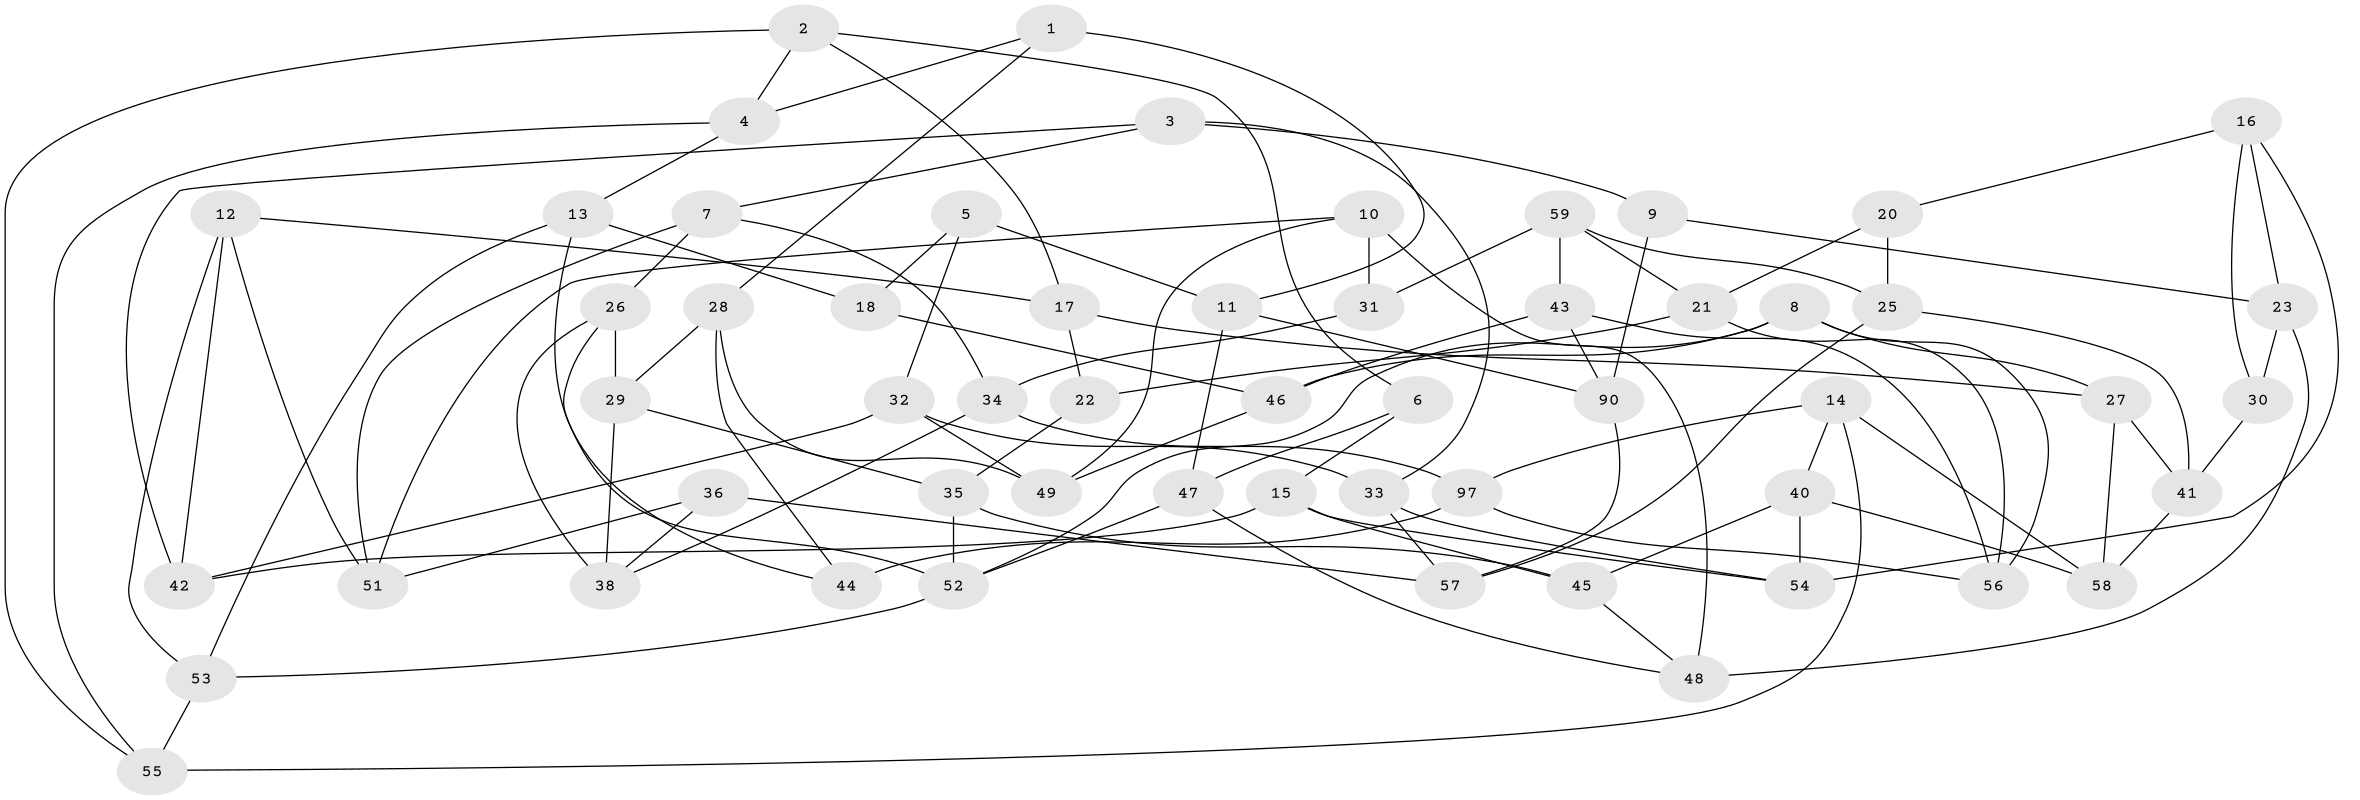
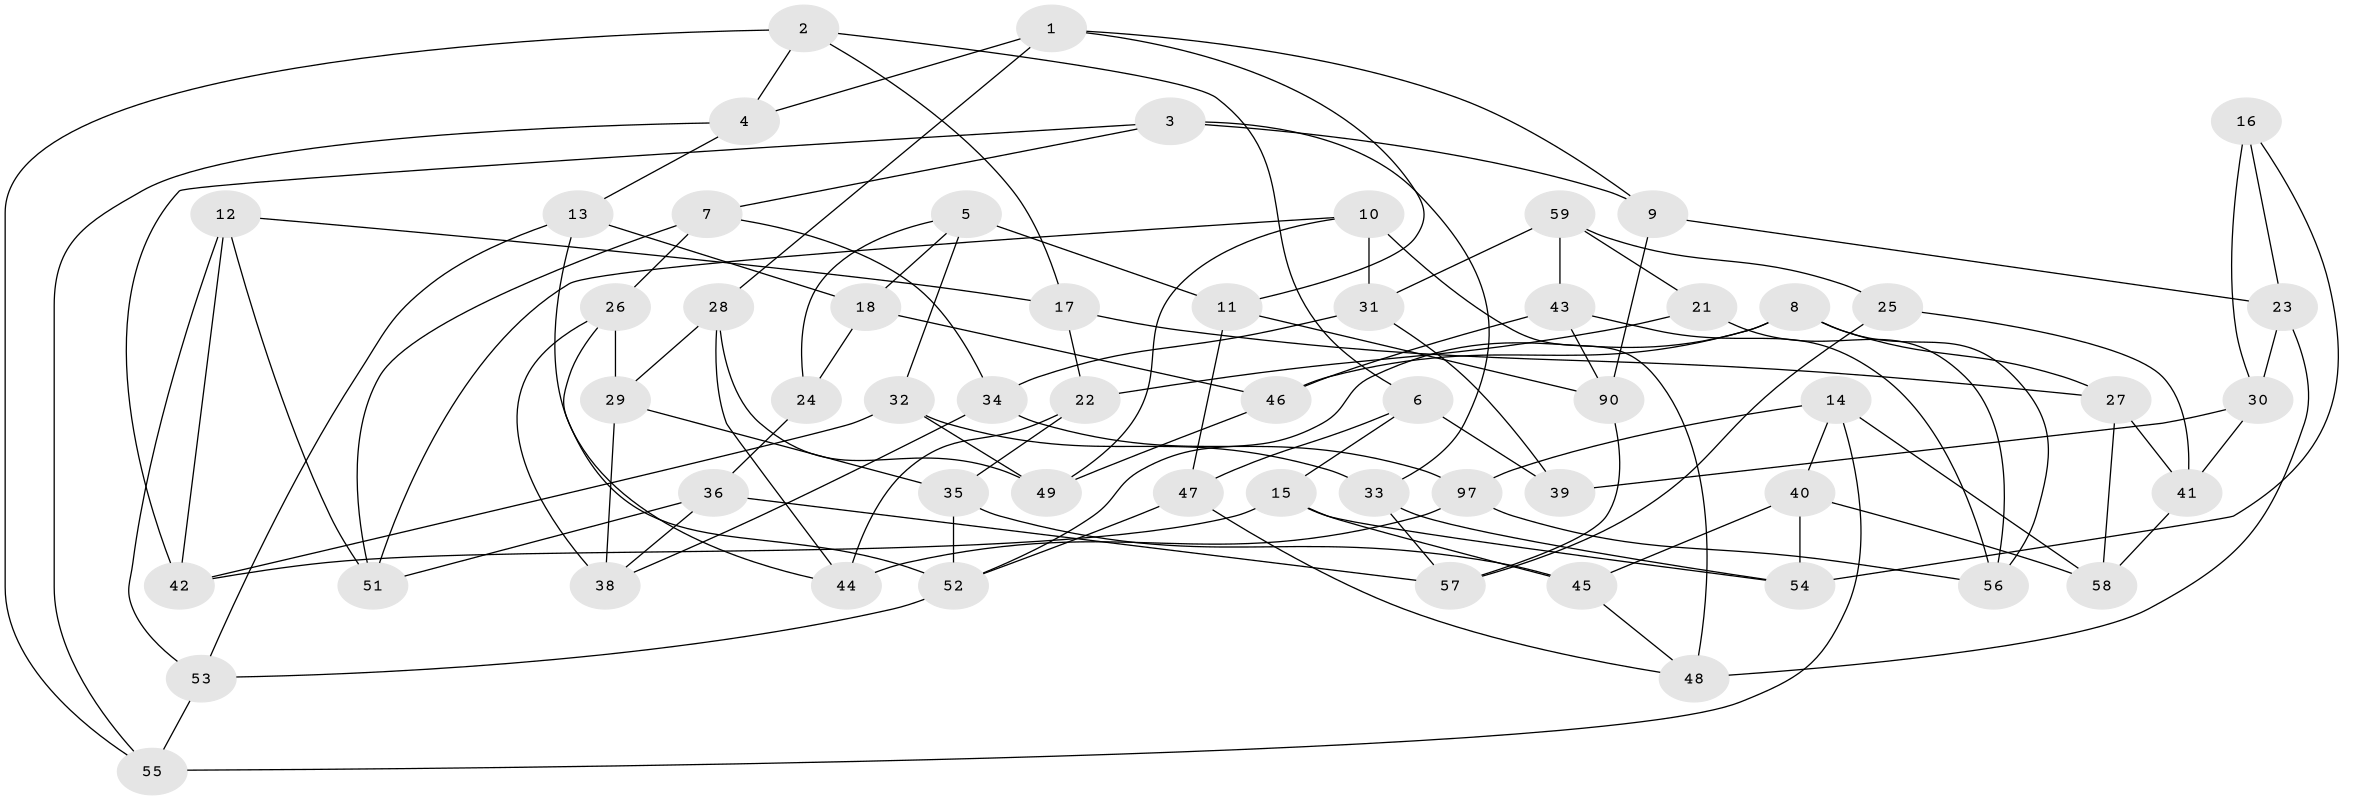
  graph {
    fontname="Courier Prime"
    node [color=gray90 fontname="Courier Prime" style=filled]
    edge [fontname="Courier Prime"]
    1
    4
    9
    11
    28
    55
    13
    23
    n9 [label=90]
    47
    49
    44
    29
    2
    6
    17
    15
+   39
    27
    22
    3
    7
    33
    42
    26
    34
    51
    54
    57
    18
    52
    53
    5
+   24
    32
    46
    36
    45
    48
    38
    n41 [label=97]
    8
    56
    58
    41
    30
    10
    31
    12
    14
    40
    16
-   20
    21
    25
    35
    n57 [label=59]
    43
    1 -- 4
+   1 -- 9
    1 -- 11
    1 -- 28
    4 -- 55
    4 -- 13
    9 -- 23
    9 -- n9
    11 -- n9
    11 -- 47
    28 -- 49
    28 -- 44
    28 -- 29
    13 -- 18
    13 -- 52
    13 -- 53
    23 -- 48
    23 -- 30
    n9 -- 57
    47 -- 52
    47 -- 48
    29 -- 38
    29 -- 35
    2 -- 4
    2 -- 55
    2 -- 6
    2 -- 17
    6 -- 47
    6 -- 15
+   6 -- 39
    17 -- 27
    17 -- 22
    15 -- 42
    15 -- 54
    15 -- 45
    27 -- 58
    27 -- 41
+   22 -- 44
    22 -- 35
    3 -- 9
    3 -- 7
    3 -- 33
    3 -- 42
    7 -- 26
    7 -- 34
    7 -- 51
    33 -- 54
    33 -- 57
    26 -- 44
    26 -- 29
    26 -- 38
    34 -- 38
    34 -- n41
+   18 -- 24
    18 -- 46
    52 -- 53
    53 -- 55
    5 -- 11
    5 -- 18
+   5 -- 24
    5 -- 32
+   24 -- 36
    32 -- 49
    32 -- 33
    32 -- 42
    46 -- 49
    36 -- 51
    36 -- 57
    36 -- 38
    45 -- 48
    n41 -- 44
    n41 -- 56
    8 -- 27
    8 -- 52
    8 -- 46
    8 -- 56
    41 -- 58
+   30 -- 39
    30 -- 41
    10 -- 49
    10 -- 51
    10 -- 48
    10 -- 31
+   31 -- 39
    31 -- 34
    12 -- 17
    12 -- 42
    12 -- 51
    12 -- 53
    14 -- 55
    14 -- n41
    14 -- 58
    14 -- 40
    40 -- 54
    40 -- 45
    40 -- 58
    16 -- 23
    16 -- 54
    16 -- 30
-   16 -- 20
-   20 -- 21
-   20 -- 25
    21 -- 22
    21 -- 56
    25 -- 57
    25 -- 41
    35 -- 52
    35 -- 45
    n57 -- 31
    n57 -- 21
    n57 -- 25
    n57 -- 43
    43 -- n9
    43 -- 46
    43 -- 56
  }
